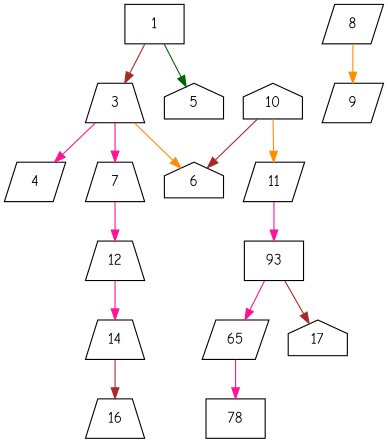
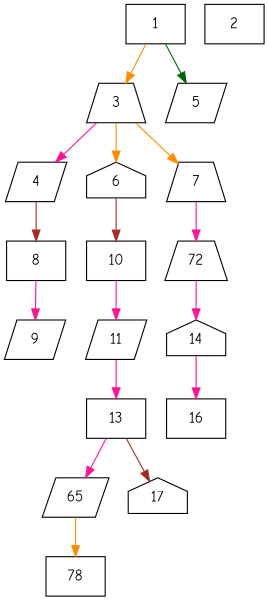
  digraph {
    fontname="Comic Neue"
    node [alpha=0.16 fontname="Comic Neue" shape=box]
    edge [color=deeppink fontname="Comic Neue"]
    1 [alpha=0.02 expect_size=1743954097934958592]
    3 [expect_size=25161285128815404 shape=trapezium]
-   5 [alpha=0.11 expect_size=575063712915205 shape=house]
+   5 [alpha=0.11 expect_size=575063712915205 shape=parallelogram]
    4 [alpha=0.03 expect_size=2219703590191104000 shape=parallelogram]
    6 [expect_size=1972760216199459 shape=house]
    7 [alpha=0.03 expect_size=2500456408416256000 shape=trapezium]
-   8 [alpha=0.15 expect_size=20618671811962 shape=parallelogram]
-   10 [alpha=0.12 expect_size=16883477852060462 shape=house]
-   12 [alpha=0.17 expect_size=4294967296000000000 shape=trapezium]
+   8 [alpha=0.15 expect_size=20618671811962]
+   10 [alpha=0.12 expect_size=16883477852060462]
+   12 [alpha=0.17 expect_size=4294967296000000000 shape=trapezium label=72]
    9 [alpha=0.15 expect_size=503753352799059968 shape=parallelogram]
+   2 [alpha=0.13 expect_size=2223377526528493]
    11 [alpha=0.19 expect_size=106932178725634048 shape=parallelogram]
-   13 [alpha=0.08 expect_size=4307865087084855296 label=93]
-   14 [alpha=0.20 expect_size=17590469687506 shape=trapezium]
-   16 [alpha=0.06 expect_size=24686926956537896 shape=trapezium]
+   13 [alpha=0.08 expect_size=4307865087084855296]
+   14 [alpha=0.20 expect_size=17590469687506 shape=house]
+   16 [alpha=0.06 expect_size=24686926956537896]
    n16 [expect_size=2133710065838850048 label=65 shape=parallelogram]
    17 [alpha=0.18 expect_size=88351016331771904 shape=house]
    n18 [alpha=0.02 expect_size=3811799284974616576 label=78]
-   1 -> 3 [color=brown]
+   1 -> 3 [color=darkorange]
    1 -> 5 [color=darkgreen]
    3 -> 4
    3 -> 6 [color=darkorange]
-   3 -> 7
-   10 -> 6 [color=brown]
+   3 -> 7 [color=darkorange]
+   4 -> 8 [color=brown]
+   6 -> 10 [color=brown]
    7 -> 12
-   8 -> 9 [color=darkorange]
-   10 -> 11 [color=darkorange]
+   8 -> 9
+   10 -> 11
    12 -> 14
    11 -> 13
    13 -> n16
    13 -> 17 [color=brown]
-   14 -> 16 [color=brown]
-   n16 -> n18
+   14 -> 16
+   n16 -> n18 [color=darkorange]
  }
